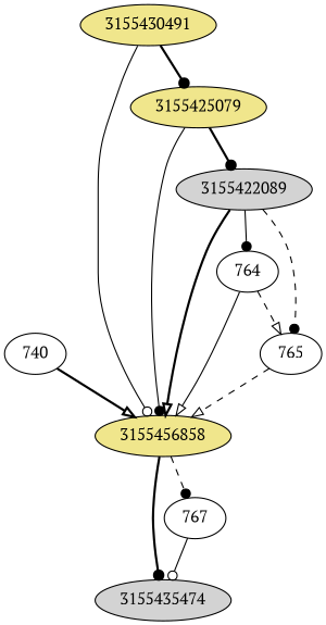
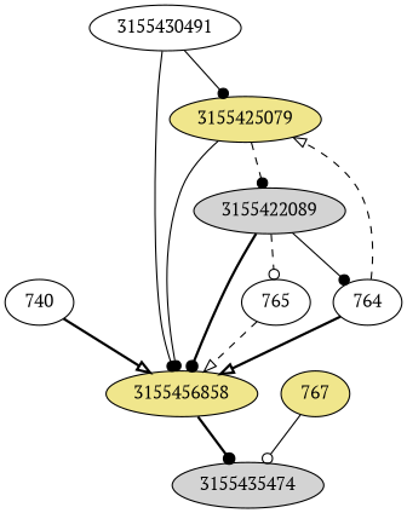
  strict digraph {
    fontname="PT Serif"
    node [fillcolor=white fontname="PT Serif" style=filled]
    edge [arrowhead=dot fontname="PT Serif" style=solid]
    n1 [label=740]
    3155456858 [fillcolor=khaki]
    3155435474 [fillcolor=lightgrey]
-   767
+   767 [fillcolor=khaki]
    3155425079 [fillcolor=khaki]
    n6 [fillcolor=lightgrey label=3155422089]
    764
    765
-   3155430491 [fillcolor=khaki]
+   3155430491
    n1 -> 3155456858 [arrowhead=onormal style=bold]
    3155456858 -> 3155435474 [style=bold]
-   3155456858 -> 767 [style=dashed]
    767 -> 3155435474 [arrowhead=odot]
    3155425079 -> 3155456858
-   3155425079 -> n6 [style=bold]
-   n6 -> 3155456858 [arrowhead=onormal style=bold]
+   3155425079 -> n6 [style=dashed]
+   n6 -> 3155456858 [style=bold]
    n6 -> 764
-   n6 -> 765 [style=dashed]
-   764 -> 3155456858 [arrowhead=onormal]
-   764 -> 765 [arrowhead=onormal style=dashed]
+   n6 -> 765 [arrowhead=odot style=dashed]
+   764 -> 3155456858 [arrowhead=onormal style=bold]
+   764 -> 3155425079 [arrowhead=onormal style=dashed]
    765 -> 3155456858 [arrowhead=onormal style=dashed]
-   3155430491 -> 3155456858 [arrowhead=odot]
-   3155430491 -> 3155425079 [style=bold]
+   3155430491 -> 3155456858
+   3155430491 -> 3155425079
  }
